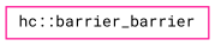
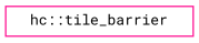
  digraph {
    rankdir=LR
    fontname="Roboto Mono"
-   n1 [color=deeppink fillcolor=white fontname="Roboto Mono" fontsize=10 height=0.2 label="hc::barrier_barrier" shape=record style=filled width=0.4]
+   n1 [color=deeppink fillcolor=white fontname="Roboto Mono" fontsize=10 height=0.2 label="hc::tile_barrier" shape=record style=filled width=0.4]
  }
